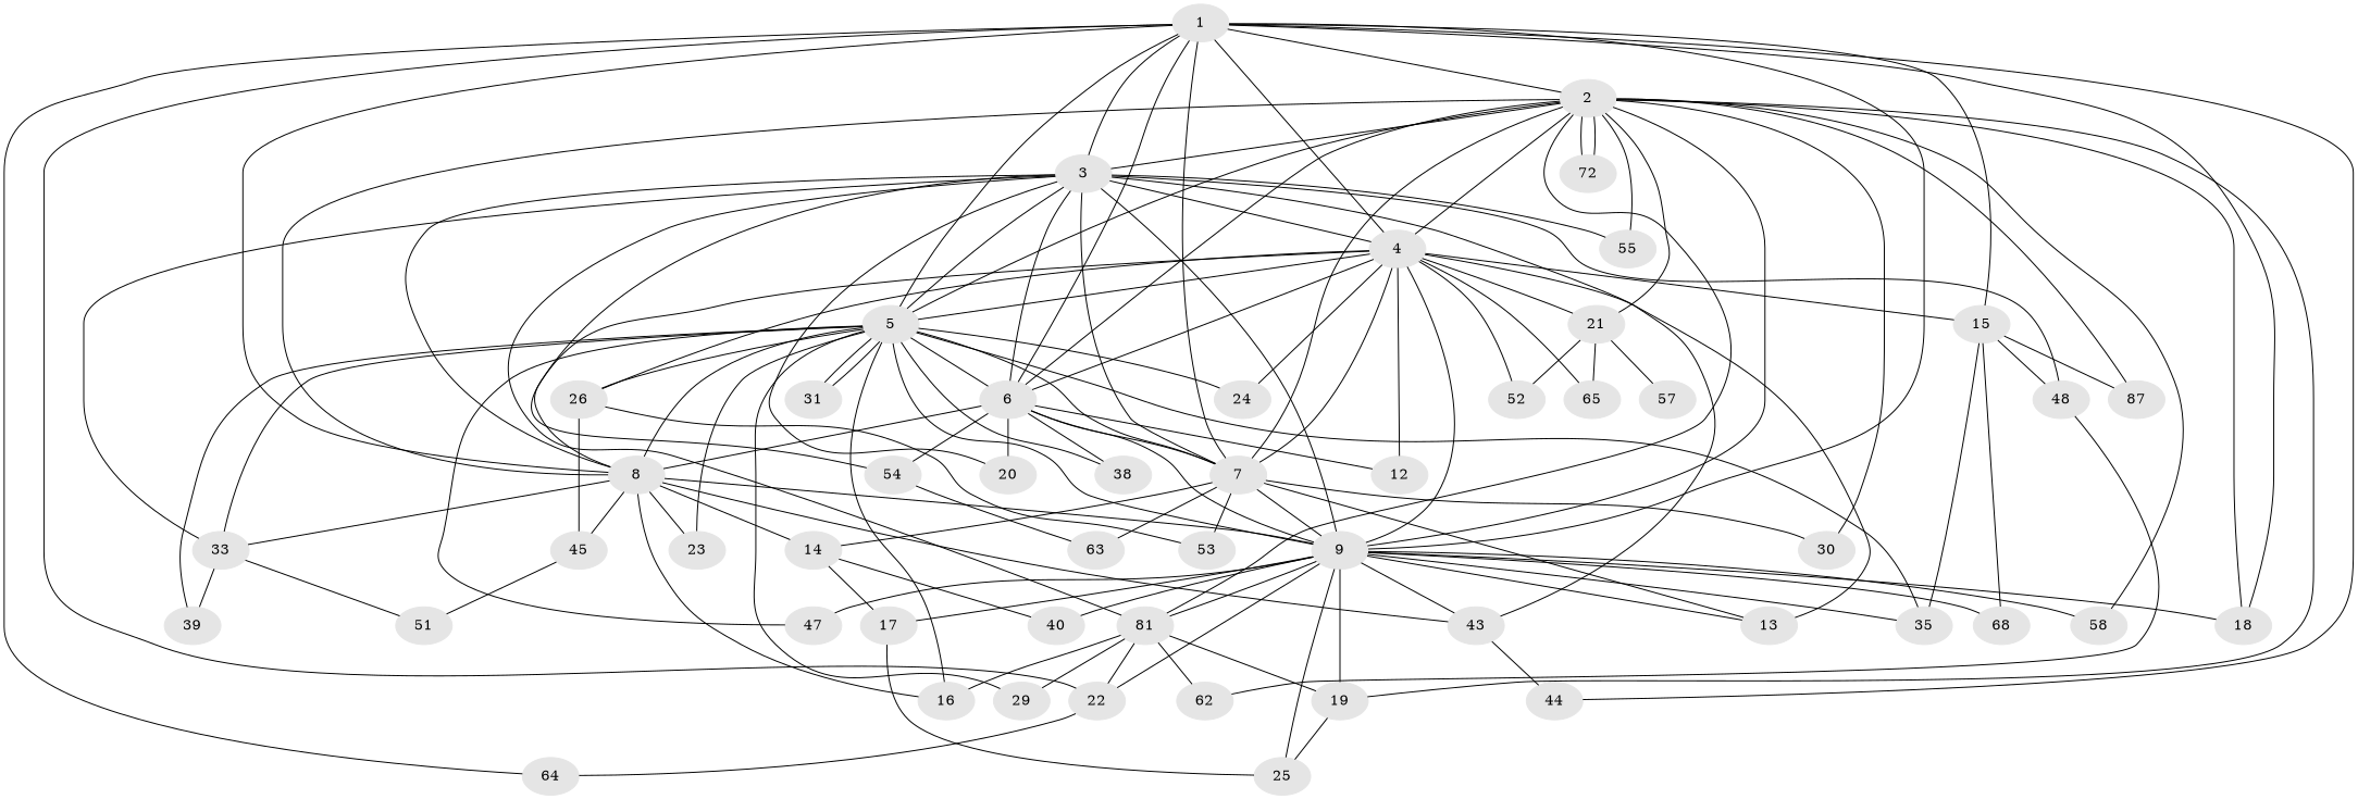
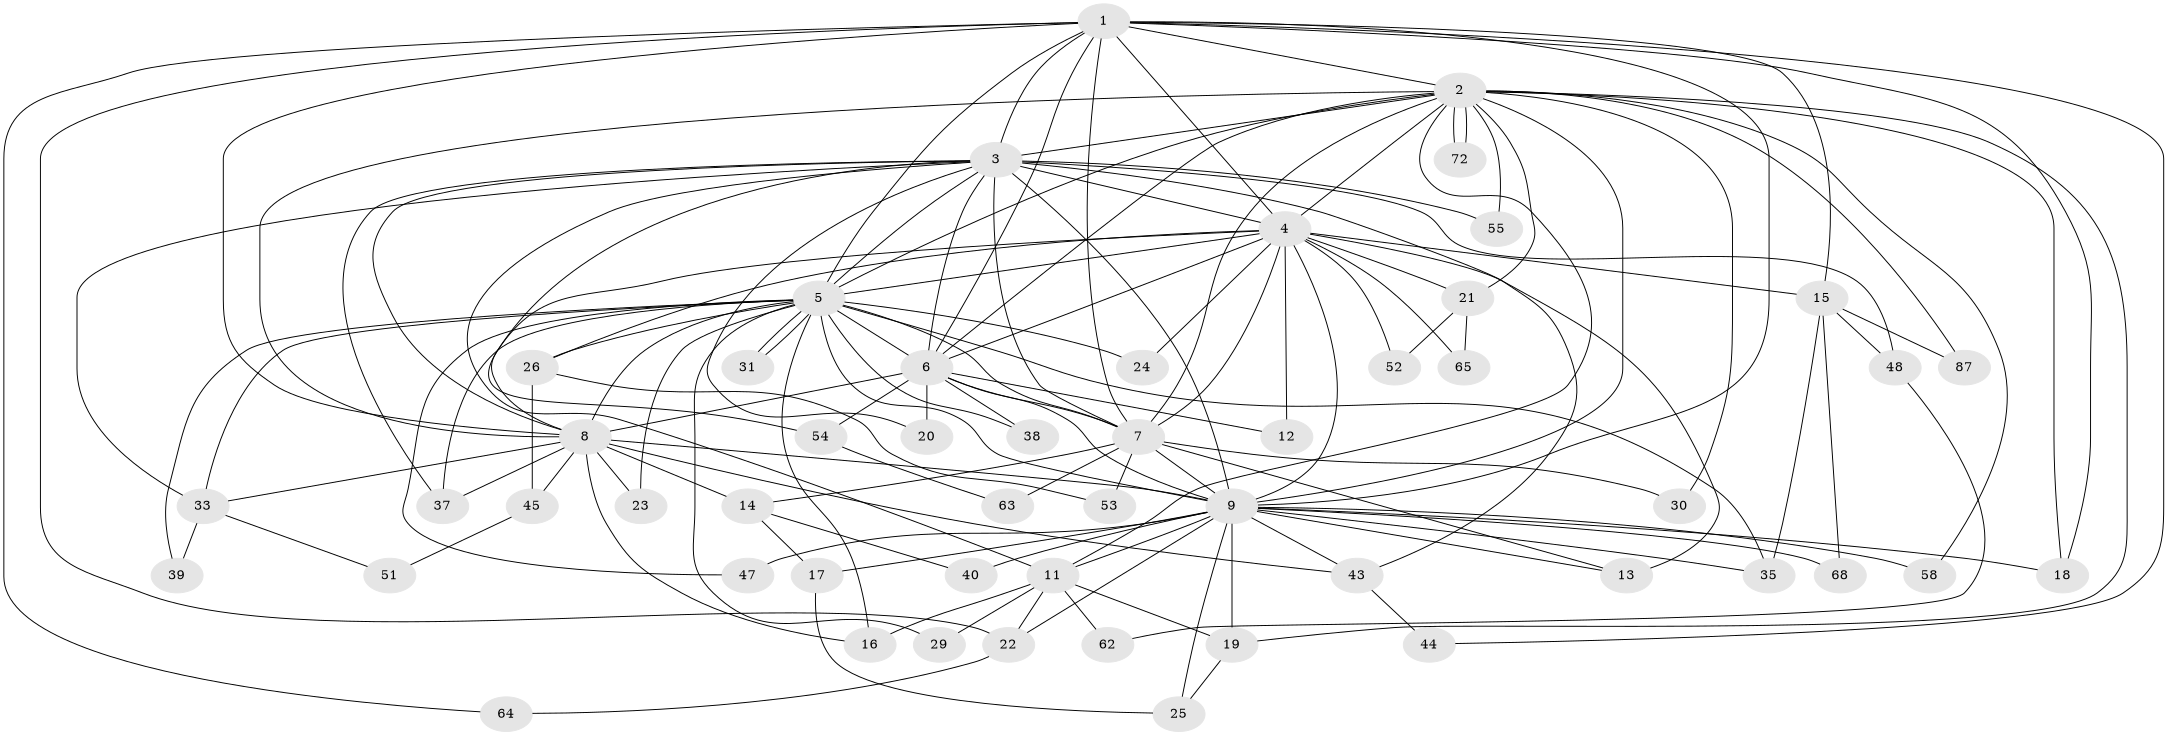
  graph {
    node [color=gray90 style=filled]
    1
    2
    3
    4 [super="+66"]
    5
    6
    7 [super="+74+73+69+79+81+49+59+28"]
    8 [super="+27+89+85"]
    9 [super="+61+36+76+71+82+34+10"]
    15
    18
    22 [super="+42"]
    44
    64
-   11 [label=81]
+   11
    19
    21
    30
    55
    58
    72
    87
    20
    33 [super="+78"]
+   37 [super="+83"]
    43
    48
    54
    12
    13
    24
    26 [super="+41"]
    52
    65
    16
    23
    29
    31
    35
    38
    39
    47
    14
    53
    63
    45
    17 [super="+56"]
    25 [super="+60"]
    40
    68
    62
-   57
    51
    1 -- 2
    1 -- 3
    1 -- 4
    1 -- 5
    1 -- 6
    1 -- 7
    1 -- 8 [weight=2]
    1 -- 9 [weight=4]
    1 -- 15
    1 -- 18
    1 -- 22 [weight=2]
    1 -- 44
    1 -- 64
    2 -- 3
    2 -- 4
    2 -- 5
    2 -- 6
    2 -- 7 [weight=2]
    2 -- 8
    2 -- 9 [weight=3]
    2 -- 18
    2 -- 11
    2 -- 19
    2 -- 21
    2 -- 30
    2 -- 55
    2 -- 58
    2 -- 72
    2 -- 72
    2 -- 87
    3 -- 4
    3 -- 5
    3 -- 6
    3 -- 7 [weight=3]
    3 -- 8
    3 -- 9 [weight=3]
    3 -- 11
    3 -- 55
    3 -- 20
    3 -- 33
+   3 -- 37
    3 -- 43
    3 -- 48
    3 -- 54
    4 -- 5
    4 -- 6
    4 -- 7 [weight=2]
    4 -- 8 [weight=2]
    4 -- 9 [weight=2]
    4 -- 15
    4 -- 21
    4 -- 12
    4 -- 13
    4 -- 24
    4 -- 26 [weight=2]
    4 -- 52
    4 -- 65
    5 -- 6
    5 -- 7 [weight=3]
    5 -- 8
    5 -- 9 [weight=2]
    5 -- 33
+   5 -- 37
    5 -- 24
    5 -- 26
    5 -- 16
    5 -- 23
    5 -- 29
    5 -- 31
    5 -- 31
    5 -- 35
    5 -- 38
    5 -- 39
    5 -- 47
    6 -- 7
    6 -- 8
    6 -- 9 [weight=2]
    6 -- 20
    6 -- 54
    6 -- 12
    6 -- 38
    7 -- 9 [weight=4]
    7 -- 30
    7 -- 13
    7 -- 14
    7 -- 53
    7 -- 63
    8 -- 9 [weight=3]
    8 -- 33
+   8 -- 37
    8 -- 43
    8 -- 16
    8 -- 23
    8 -- 14
    8 -- 45
    9 -- 18
    9 -- 22
    9 -- 11
    9 -- 19
    9 -- 58
    9 -- 43
    9 -- 13
    9 -- 35
    9 -- 47
    9 -- 17 [weight=2]
    9 -- 25
    9 -- 40
    9 -- 68
    15 -- 87
    15 -- 48
    15 -- 35
    15 -- 68
    22 -- 64
    11 -- 22
    11 -- 19
    11 -- 16
    11 -- 29
    11 -- 62
    19 -- 25
    21 -- 52
    21 -- 65
-   21 -- 57
    33 -- 39
    33 -- 51
    43 -- 44
    48 -- 62
    54 -- 63
    26 -- 53
    26 -- 45
    14 -- 17
    14 -- 40
    45 -- 51
    17 -- 25
  }
